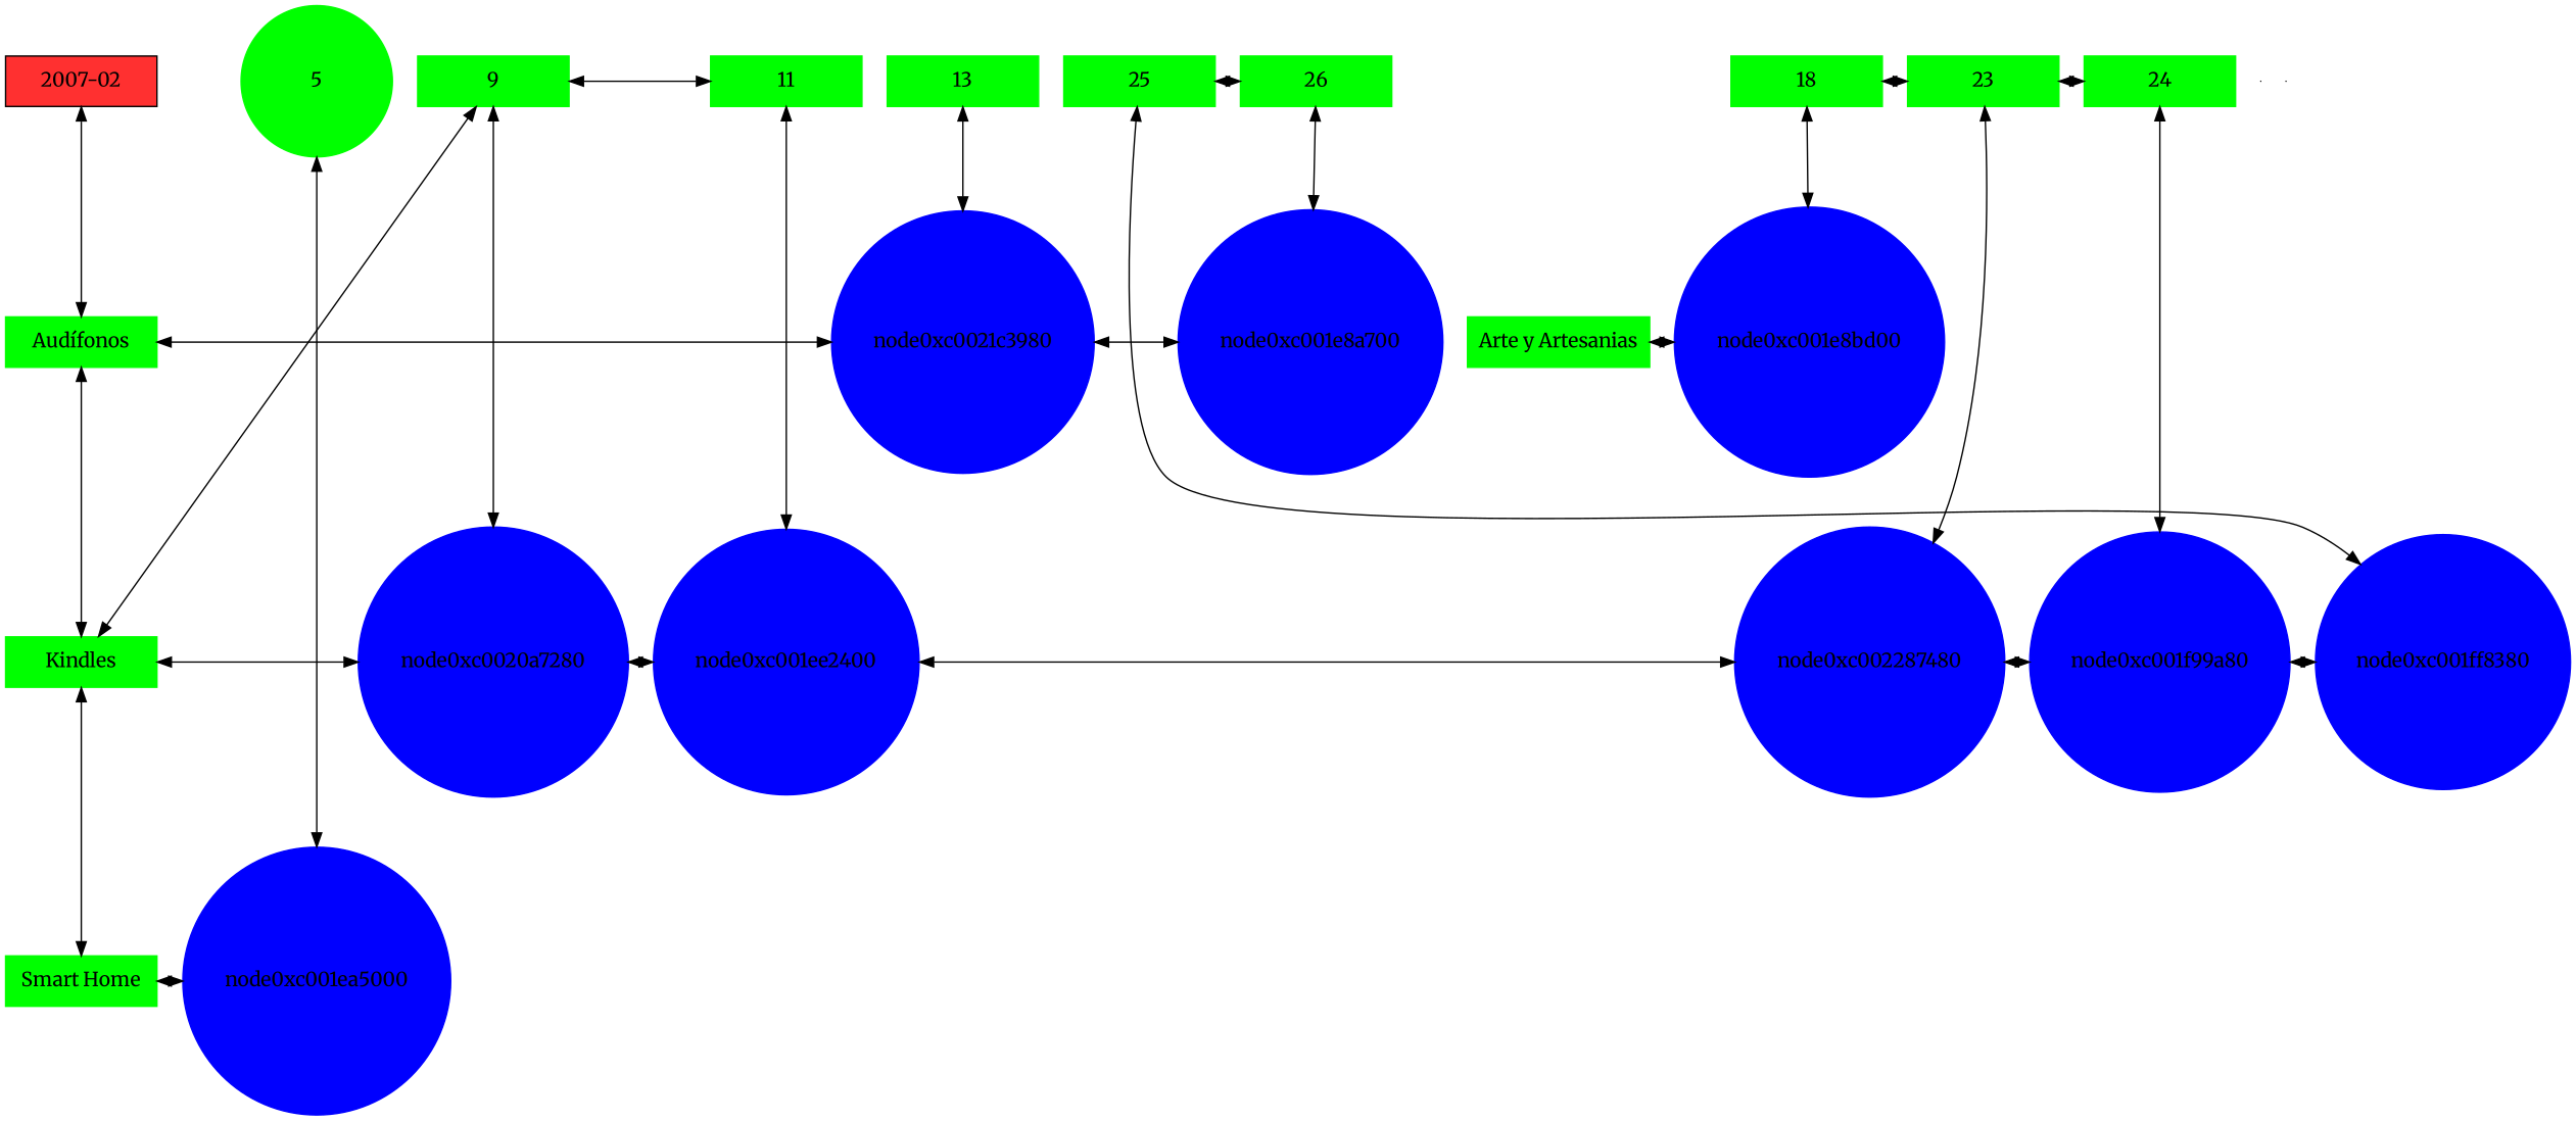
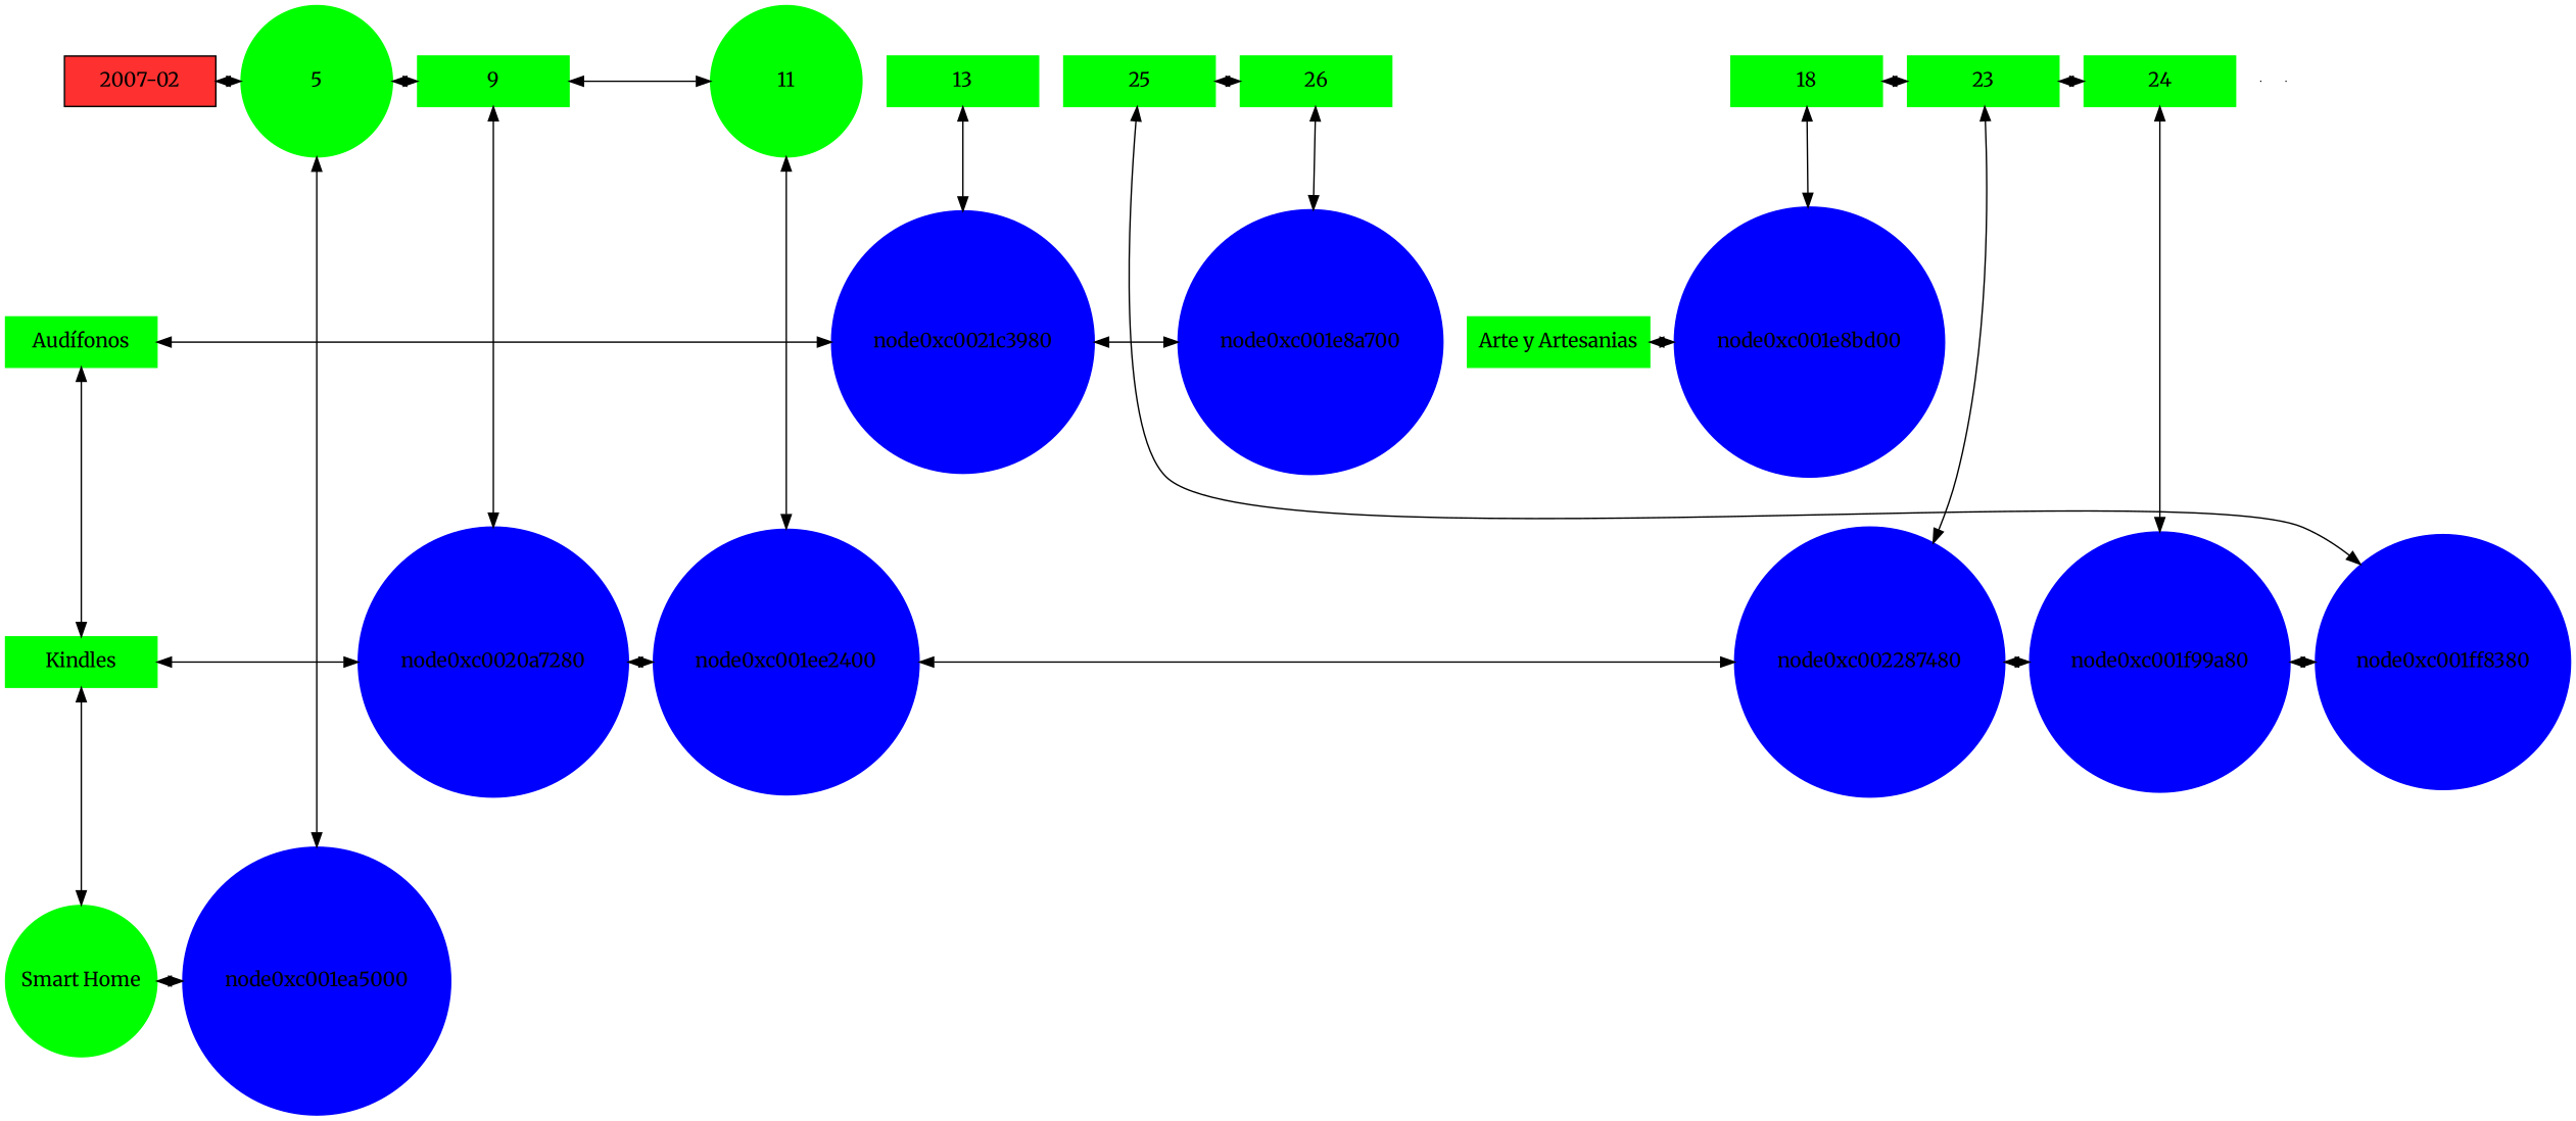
  digraph {
    fontname=Merriweather
    node [fontname=Merriweather group=1 shape=box style=filled color=green]
    edge [dir=both fontname=Merriweather]
    n1 [fillcolor=firebrick1 label="2007-02" width=1.5 color=""]
    n2 [group=5 label=5 shape=circle width=1.5]
    n3 [group=9 label=9 width=1.5]
-   n4 [group=11 label=11 width=1.5]
+   n4 [group=11 label=11 shape=circle width=1.5]
    n5 [group=13 label=13 width=1.5]
    n6 [group=18 label=18 width=1.5]
    n7 [group=23 label=23 width=1.5]
    n8 [group=24 label=24 width=1.5]
    n9 [group=25 label=25 width=1.5]
    n10 [group=26 label=26 width=1.5]
    n11 [label="Arte y Artesanias" width=1.5]
    node0xc001e8bd00 [color=blue group=18 shape=circle width=0.5]
    n13 [label="Audífonos" width=1.5]
    node0xc0021c3980 [color=blue group=13 shape=circle width=0.5]
    node0xc001e8a700 [color=blue group=26 shape=circle width=0.5]
    n16 [label=Kindles width=1.5]
    node0xc0020a7280 [color=blue group=9 shape=circle width=0.5]
    node0xc001ee2400 [color=blue group=11 shape=circle width=0.5]
    node0xc002287480 [color=blue group=23 shape=circle width=0.5]
    node0xc001f99a80 [color=blue group=24 shape=circle width=0.5]
    node0xc001ff8380 [color=blue group=25 shape=circle width=0.5]
-   n22 [label="Smart Home" width=1.5]
+   n22 [label="Smart Home" shape=circle width=1.5]
    node0xc001ea5000 [color=blue group=5 shape=circle width=0.5]
    e0 [shape=point width=0 group="" style="" color=""]
    e1 [shape=point width=0 group="" style="" color=""]
    subgraph sub_1 {
      rank=same
      n1
      n2
    }
    subgraph sub_2 {
      rank=same
      n2
      n3
    }
    subgraph sub_3 {
      rank=same
      n3
      n4
    }
    subgraph sub_4 {
      rank=same
      n4
      n5
    }
    subgraph sub_5 {
      rank=same
      n5
      n6
    }
    subgraph sub_6 {
      rank=same
      n6
      n7
    }
    subgraph sub_7 {
      rank=same
      n7
      n8
    }
    subgraph sub_8 {
      rank=same
      n8
      n9
    }
    subgraph sub_9 {
      rank=same
      n9
      n10
    }
    subgraph sub_10 {
      rank=same
      n11
      node0xc001e8bd00
    }
    subgraph sub_11 {
      rank=same
      n13
      node0xc0021c3980
    }
    subgraph sub_12 {
      rank=same
      node0xc0021c3980
      node0xc001e8a700
    }
    subgraph sub_13 {
      rank=same
      n16
      node0xc0020a7280
    }
    subgraph sub_14 {
      rank=same
      node0xc0020a7280
      node0xc001ee2400
    }
    subgraph sub_15 {
      rank=same
      node0xc001ee2400
      node0xc002287480
    }
    subgraph sub_16 {
      rank=same
      node0xc002287480
      node0xc001f99a80
    }
    subgraph sub_17 {
      rank=same
      node0xc001f99a80
      node0xc001ff8380
    }
    subgraph sub_18 {
      rank=same
      n22
      node0xc001ea5000
    }
-   n1 -> n13
-   n16 -> n3
+   n1 -> n2
+   n2 -> n3
    n2 -> node0xc001ea5000
    n3 -> n4
    n3 -> node0xc0020a7280
    n4 -> node0xc001ee2400
    n5 -> node0xc0021c3980
    n6 -> n7
    n6 -> node0xc001e8bd00
    n7 -> n8
    n7 -> node0xc002287480
    n8 -> node0xc001f99a80
    n9 -> n10
    n9 -> node0xc001ff8380
    n10 -> node0xc001e8a700
    n11 -> node0xc001e8bd00
    n13 -> node0xc0021c3980
    n13 -> n16
    node0xc0021c3980 -> node0xc001e8a700
    n16 -> node0xc0020a7280
    n16 -> n22
    node0xc0020a7280 -> node0xc001ee2400
    node0xc001ee2400 -> node0xc002287480
    node0xc002287480 -> node0xc001f99a80
    node0xc001f99a80 -> node0xc001ff8380
    n22 -> node0xc001ea5000
  }
